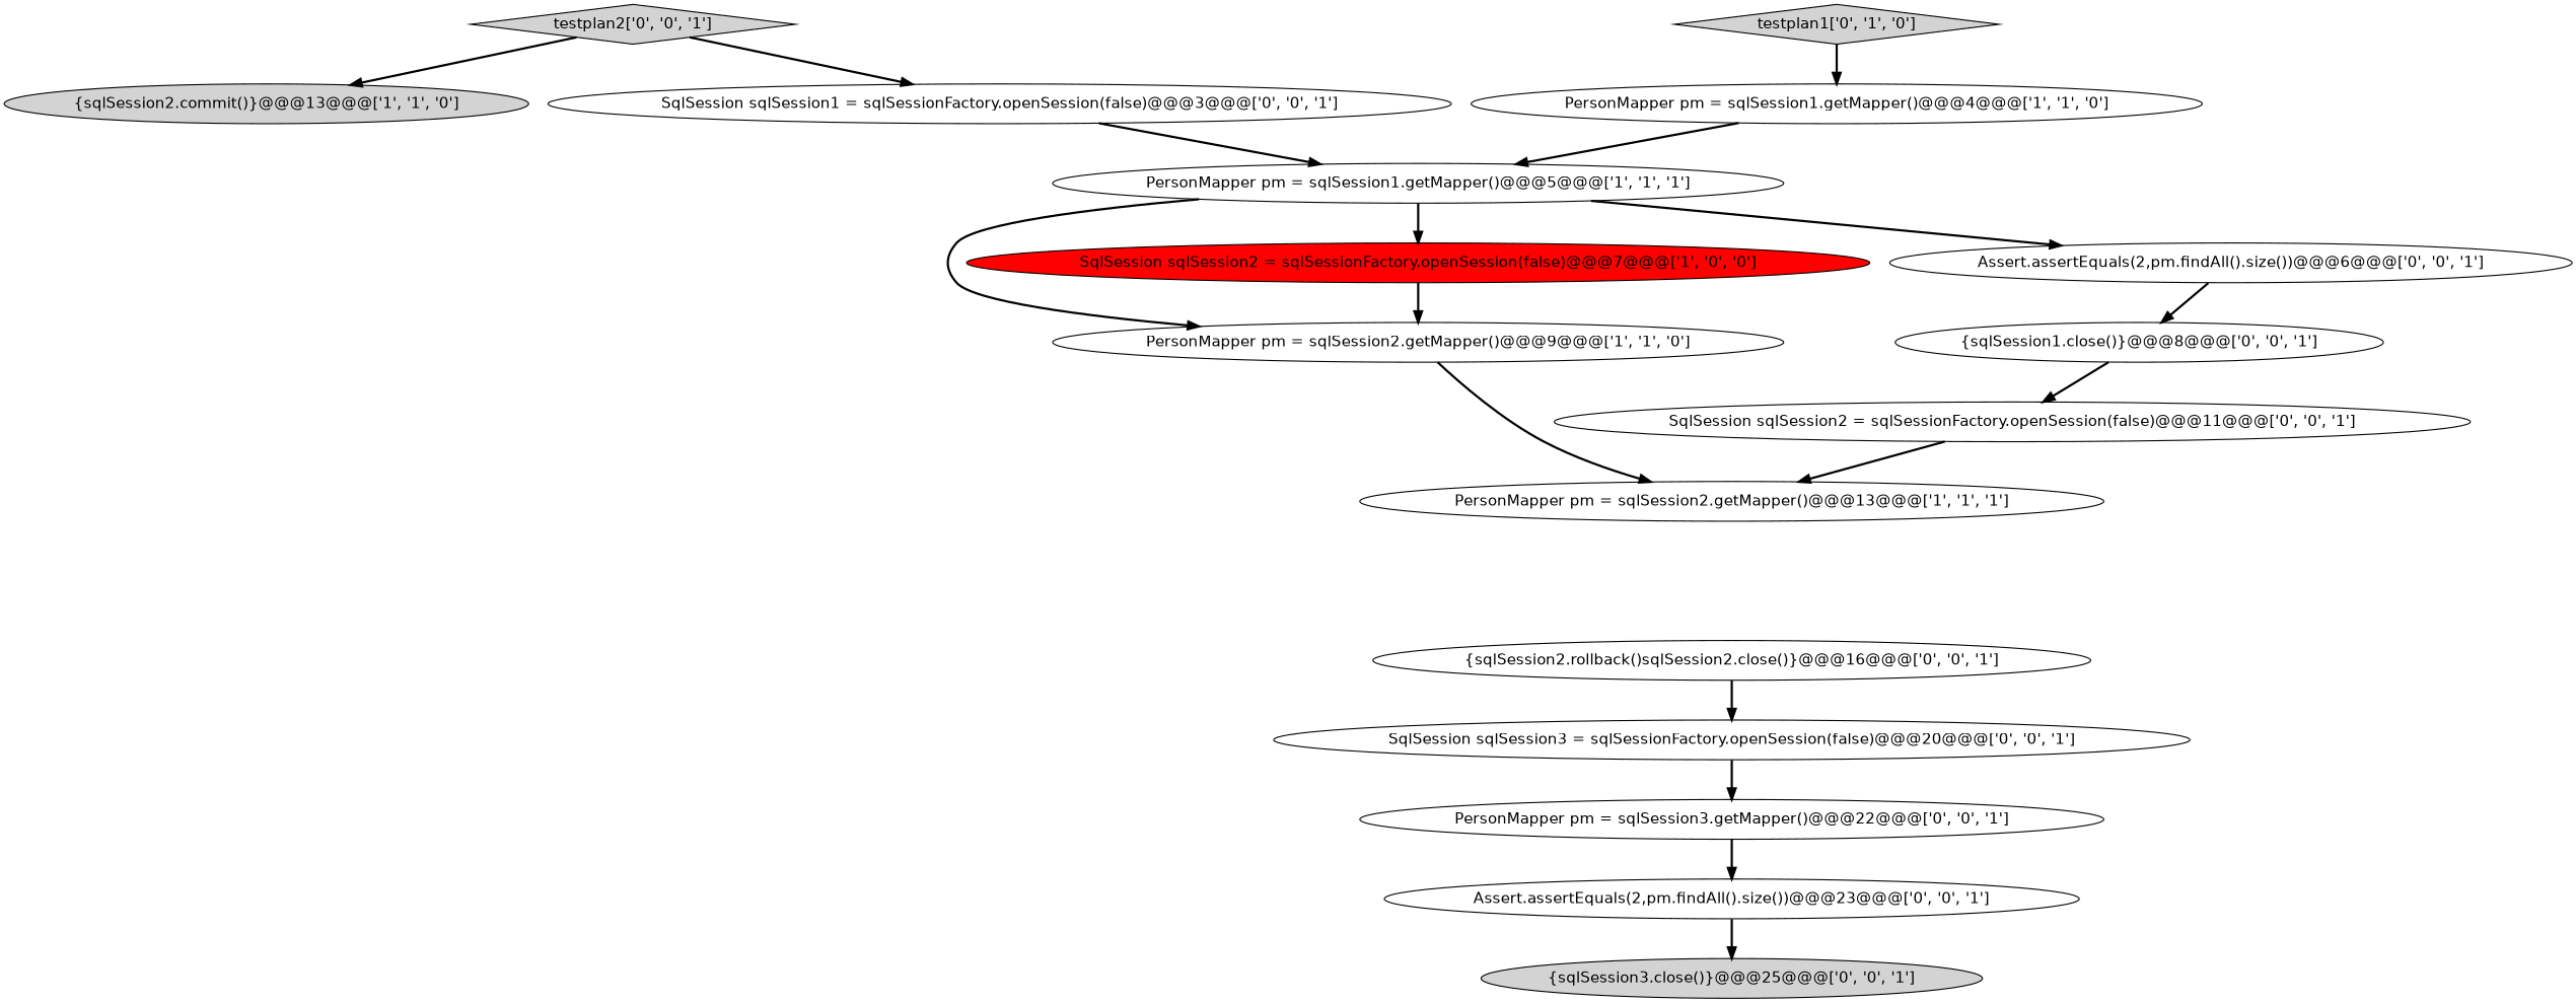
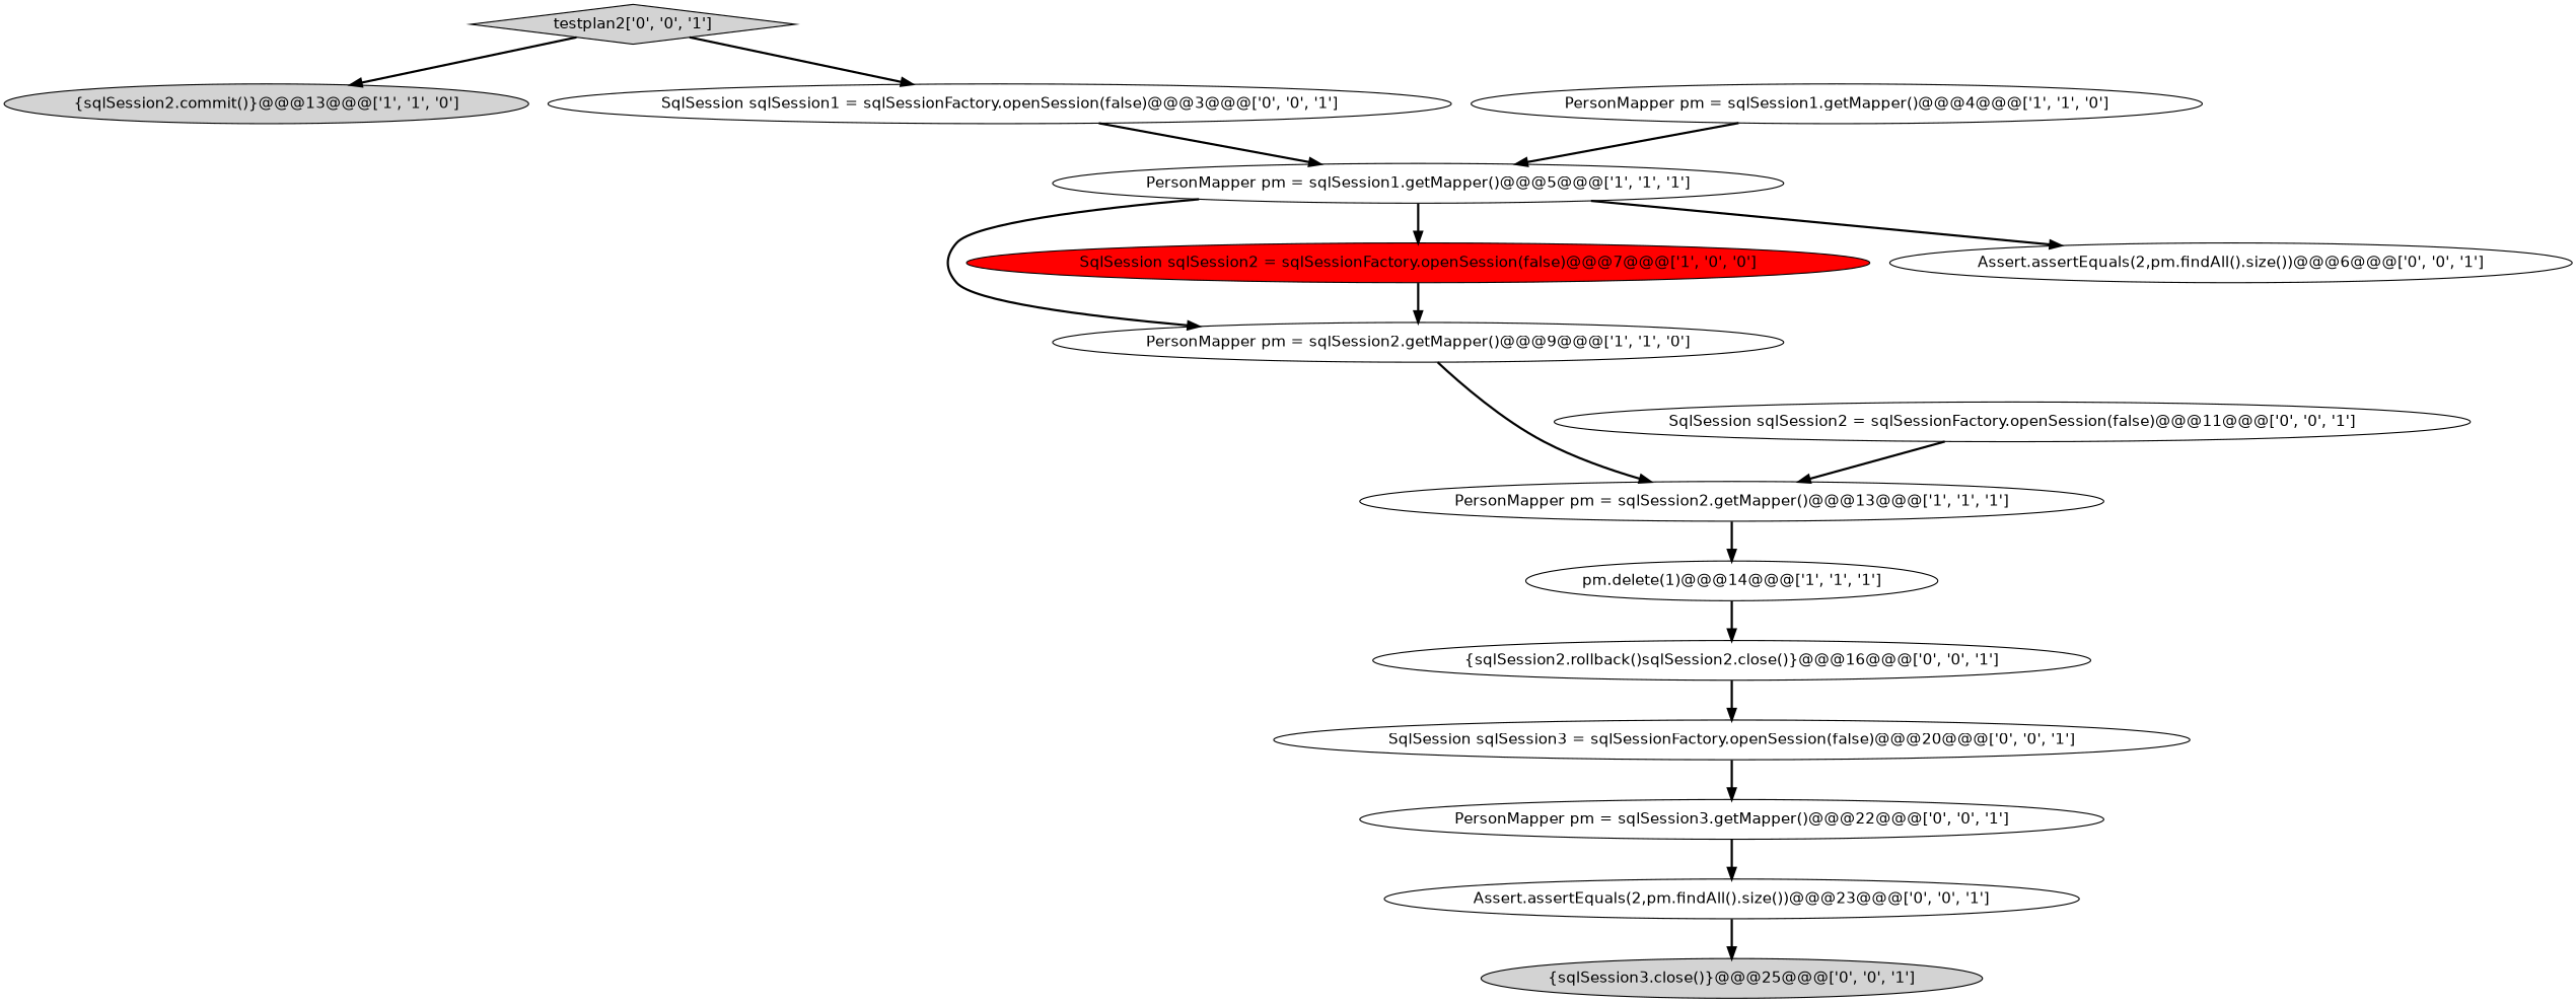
  digraph {
    fontname="DejaVu Sans"
    node [fillcolor=white fontname="DejaVu Sans" shape=ellipse style=filled]
    edge [fontname="DejaVu Sans" style=bold]
    n1 [fillcolor=lightgray label="{sqlSession2.commit()}@@@13@@@['1', '1', '0']"]
-   n2 [label="{sqlSession1.close()}@@@8@@@['0', '0', '1']"]
    n3 [label="SqlSession sqlSession2 = sqlSessionFactory.openSession(false)@@@11@@@['0', '0', '1']"]
    n4 [label="PersonMapper pm = sqlSession2.getMapper()@@@13@@@['1', '1', '1']"]
    n5 [label="{sqlSession2.rollback()sqlSession2.close()}@@@16@@@['0', '0', '1']"]
    n6 [label="SqlSession sqlSession3 = sqlSessionFactory.openSession(false)@@@20@@@['0', '0', '1']"]
    n7 [label="PersonMapper pm = sqlSession3.getMapper()@@@22@@@['0', '0', '1']"]
    n8 [fillcolor=lightgray label="{sqlSession3.close()}@@@25@@@['0', '0', '1']"]
+   n9 [label="pm.delete(1)@@@14@@@['1', '1', '1']"]
    n10 [label="PersonMapper pm = sqlSession1.getMapper()@@@5@@@['1', '1', '1']"]
    n11 [label="PersonMapper pm = sqlSession2.getMapper()@@@9@@@['1', '1', '0']"]
    n12 [fillcolor=red label="SqlSession sqlSession2 = sqlSessionFactory.openSession(false)@@@7@@@['1', '0', '0']"]
    n13 [label="Assert.assertEquals(2,pm.findAll().size())@@@6@@@['0', '0', '1']"]
    n14 [label="PersonMapper pm = sqlSession1.getMapper()@@@4@@@['1', '1', '0']"]
    n15 [label="Assert.assertEquals(2,pm.findAll().size())@@@23@@@['0', '0', '1']"]
    n16 [label="SqlSession sqlSession1 = sqlSessionFactory.openSession(false)@@@3@@@['0', '0', '1']"]
    n17 [fillcolor=lightgray label="testplan2['0', '0', '1']" shape=diamond]
-   n18 [fillcolor=lightgray label="testplan1['0', '1', '0']" shape=diamond]
-   n2 -> n3
    n3 -> n4
+   n4 -> n9
    n5 -> n6
    n6 -> n7
    n7 -> n15
+   n9 -> n5
    n10 -> n11
    n10 -> n12
    n10 -> n13
    n11 -> n4
    n12 -> n11
-   n13 -> n2
    n14 -> n10
    n15 -> n8
    n16 -> n10
    n17 -> n1
    n17 -> n16
-   n18 -> n14
  }
